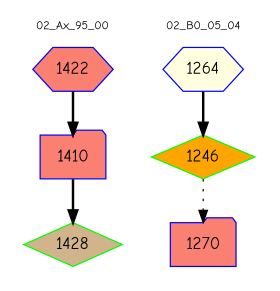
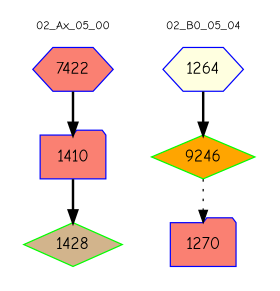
  digraph {
    fontname="Comic Neue"
    node [color=blue fillcolor=salmon fontname="Comic Neue" shape=hexagon style=filled]
    edge [color=black fontname="Comic Neue" style=bold]
-   n1 [label=1422]
+   n1 [label=7422]
    n2 [label=1410 shape=folder]
    n3 [color=green fillcolor=tan label=1428 shape=diamond]
    n4 [fillcolor=lightyellow label=1264]
-   n5 [color=green fillcolor=orange label=1246 shape=diamond]
+   n5 [color=green fillcolor=orange label=9246 shape=diamond]
    n6 [label=1270 shape=folder]
    subgraph cluster_1 {
      color=white
      fontsize=10
-     label="02_Ax_95_00"
+     label="02_Ax_05_00"
      n1
      n2
      n3
    }
    subgraph cluster_2 {
      color=white
      fontsize=10
      label="02_B0_05_04"
      n4
      n5
      n6
    }
    n1 -> n2
    n2 -> n3
    n4 -> n5
    n5 -> n6 [style=dotted]
  }
